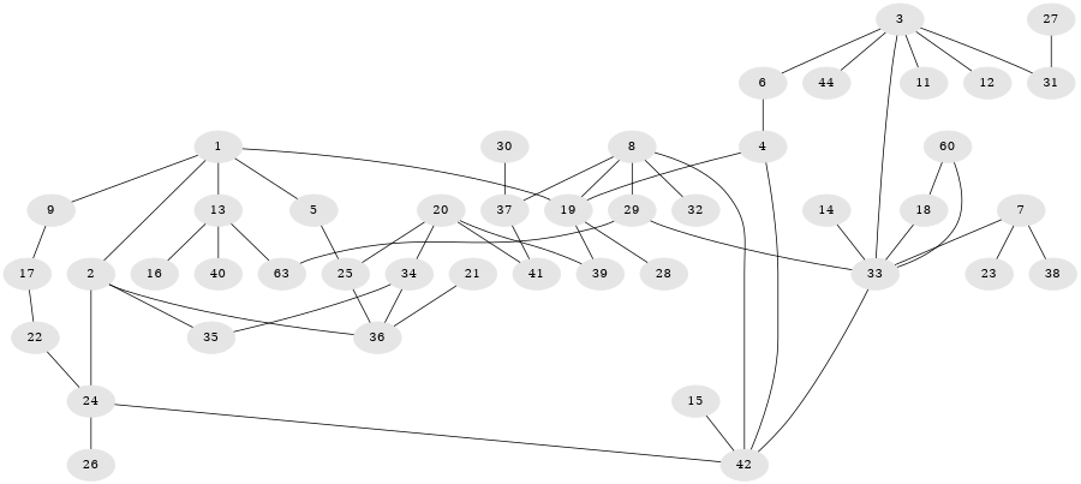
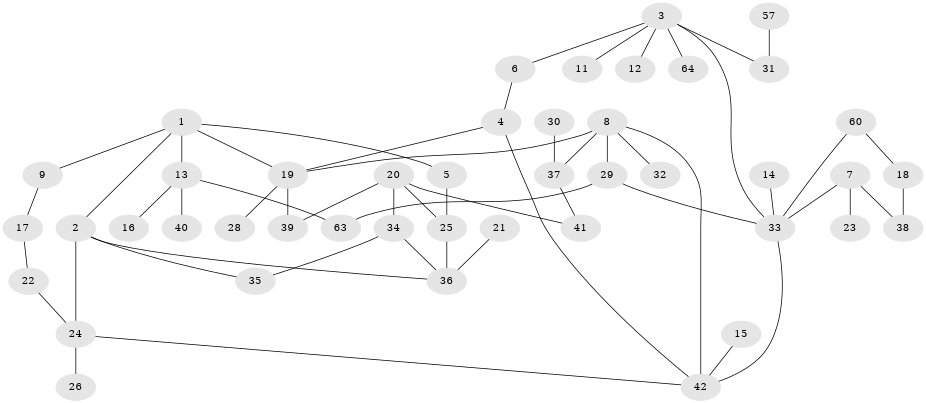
  graph {
    node [color=gray90 style=filled]
    edge [weight=1.0]
    1
    2
    5
    9
    13
    19
    24
    35
    36
    25
    17
    16
    40
    n14 [label=63]
    28
    39
    42
    26
    3
    6
    11
    12
    31
    33
-   44
+   44 [label=64]
    4
    7
    23
    38
    8
    29
    32
    37
    41
    22
    n36 [label=60]
    18
    14
    15
    20
    34
    21
-   27
+   27 [label=57]
    30
    1 -- 2
    1 -- 5
    1 -- 9
    1 -- 13
    1 -- 19
    2 -- 24
    2 -- 35
    2 -- 36
    5 -- 25
    9 -- 17
    13 -- 16
    13 -- 40
    13 -- n14
    19 -- 28
    19 -- 39
    24 -- 42
    24 -- 26
    25 -- 36
    17 -- 22
    3 -- 6
    3 -- 11
    3 -- 12
    3 -- 31
    3 -- 33
    3 -- 44
    6 -- 4
    33 -- 42
    4 -- 19
    4 -- 42
    7 -- 33
    7 -- 23
    7 -- 38
    8 -- 19
    8 -- 42
    8 -- 29
    8 -- 32
    8 -- 37
    29 -- n14
    29 -- 33
    37 -- 41
    22 -- 24
    n36 -- 33
    n36 -- 18
-   18 -- 33
+   18 -- 38
    14 -- 33
    15 -- 42
    20 -- 25
    20 -- 39
    20 -- 41
    20 -- 34
    34 -- 35
    34 -- 36
    21 -- 36
    27 -- 31
    30 -- 37
  }
